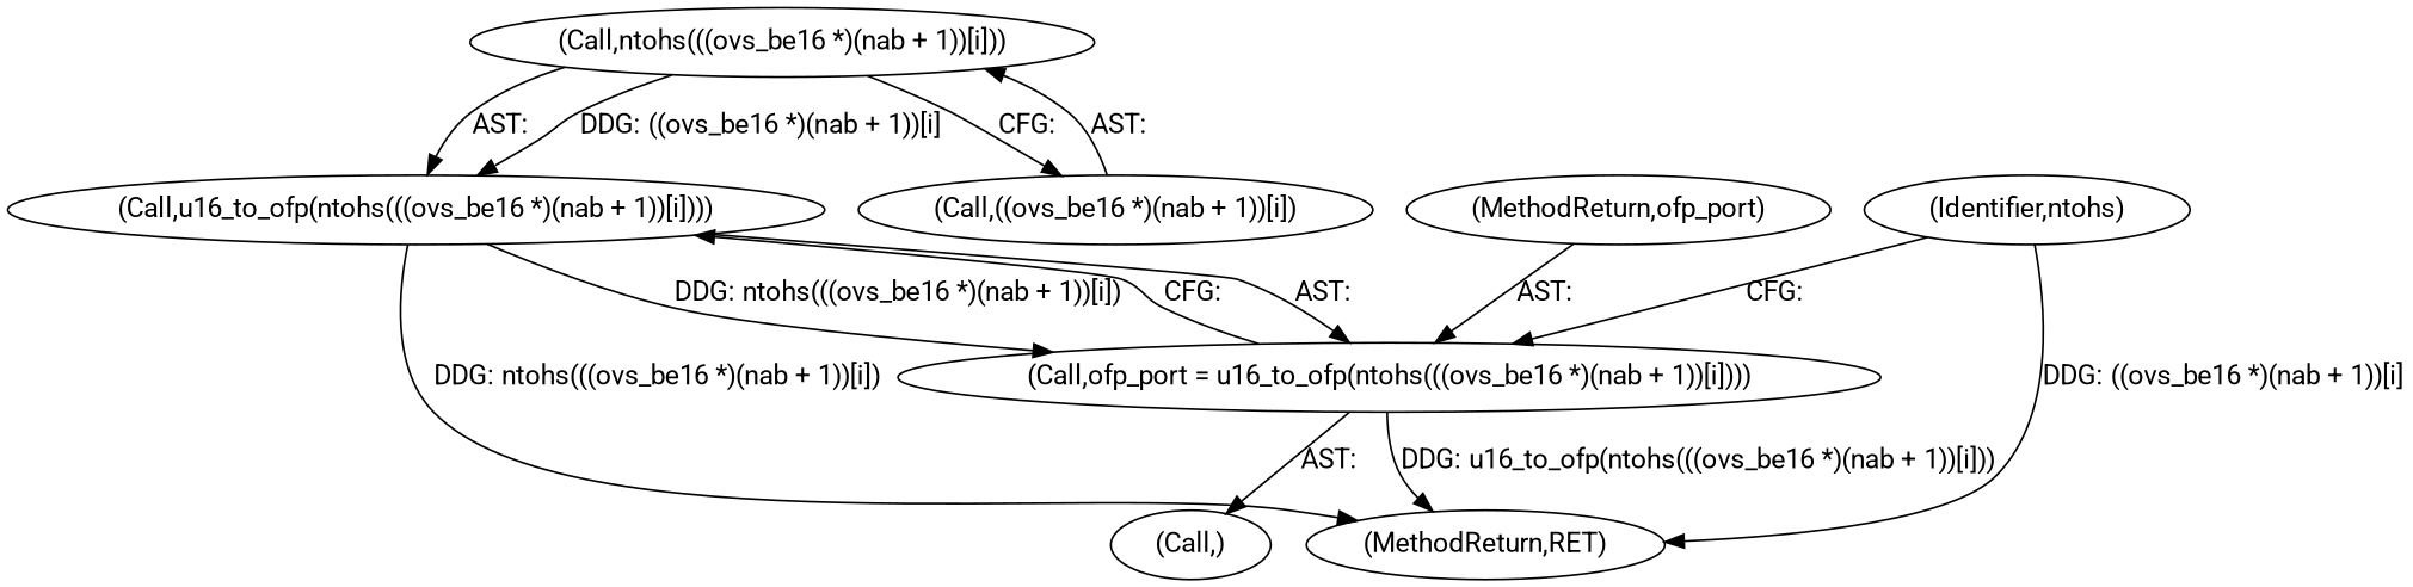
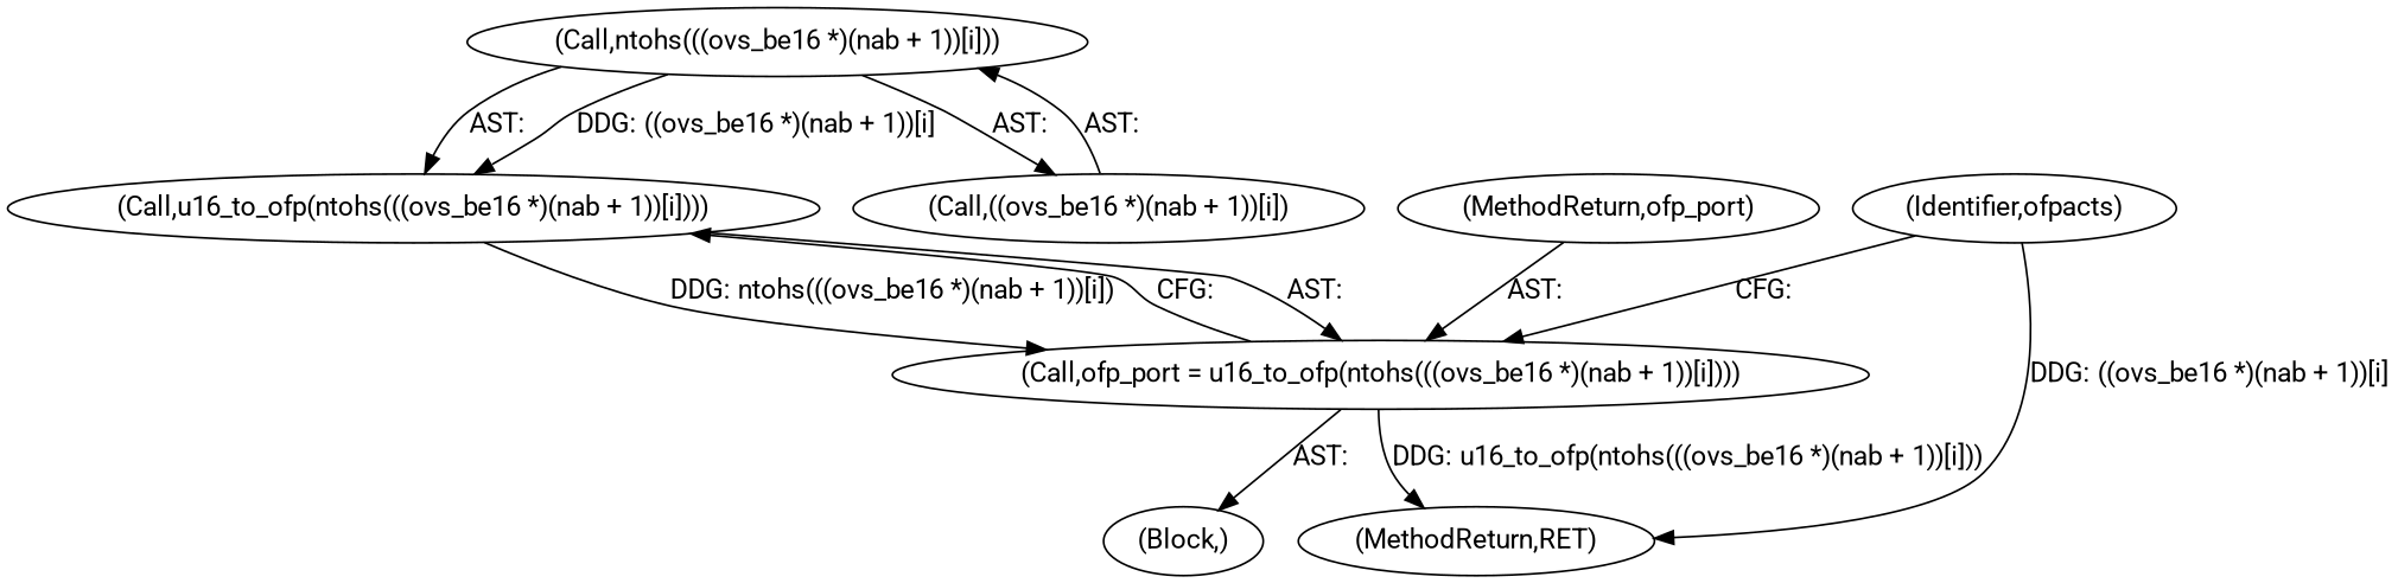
  digraph {
    fontname=Roboto
    node [fontname=Roboto]
    edge [fontname=Roboto]
    n1 [label="(Call,ntohs(((ovs_be16 *)(nab + 1))[i]))"]
    n2 [label="(Call,u16_to_ofp(ntohs(((ovs_be16 *)(nab + 1))[i])))"]
    n3 [label="(Call,((ovs_be16 *)(nab + 1))[i])"]
    n4 [label="(MethodReturn,RET)"]
    n5 [label="(Call,ofp_port = u16_to_ofp(ntohs(((ovs_be16 *)(nab + 1))[i])))"]
-   n6 [label="(Call,)"]
-   n7 [label="(Identifier,ntohs)"]
+   n6 [label="(Block,)"]
+   n7 [label="(Identifier,ofpacts)"]
    n8 [label="(MethodReturn,ofp_port)"]
    n1 -> n2 [label="AST: "]
    n1 -> n2 [label="DDG: ((ovs_be16 *)(nab + 1))[i]"]
-   n1 -> n3 [label="CFG: "]
-   n2 -> n4 [label="DDG: ntohs(((ovs_be16 *)(nab + 1))[i])"]
+   n1 -> n3 [label="AST: "]
    n2 -> n5 [label="AST: "]
    n2 -> n5 [label="DDG: ntohs(((ovs_be16 *)(nab + 1))[i])"]
    n3 -> n1 [label="AST: "]
    n5 -> n2 [label="CFG: "]
    n5 -> n4 [label="DDG: u16_to_ofp(ntohs(((ovs_be16 *)(nab + 1))[i]))"]
    n5 -> n6 [label="AST: "]
    n7 -> n4 [label="DDG: ((ovs_be16 *)(nab + 1))[i]"]
    n7 -> n5 [label="CFG: "]
    n8 -> n5 [label="AST: "]
  }
